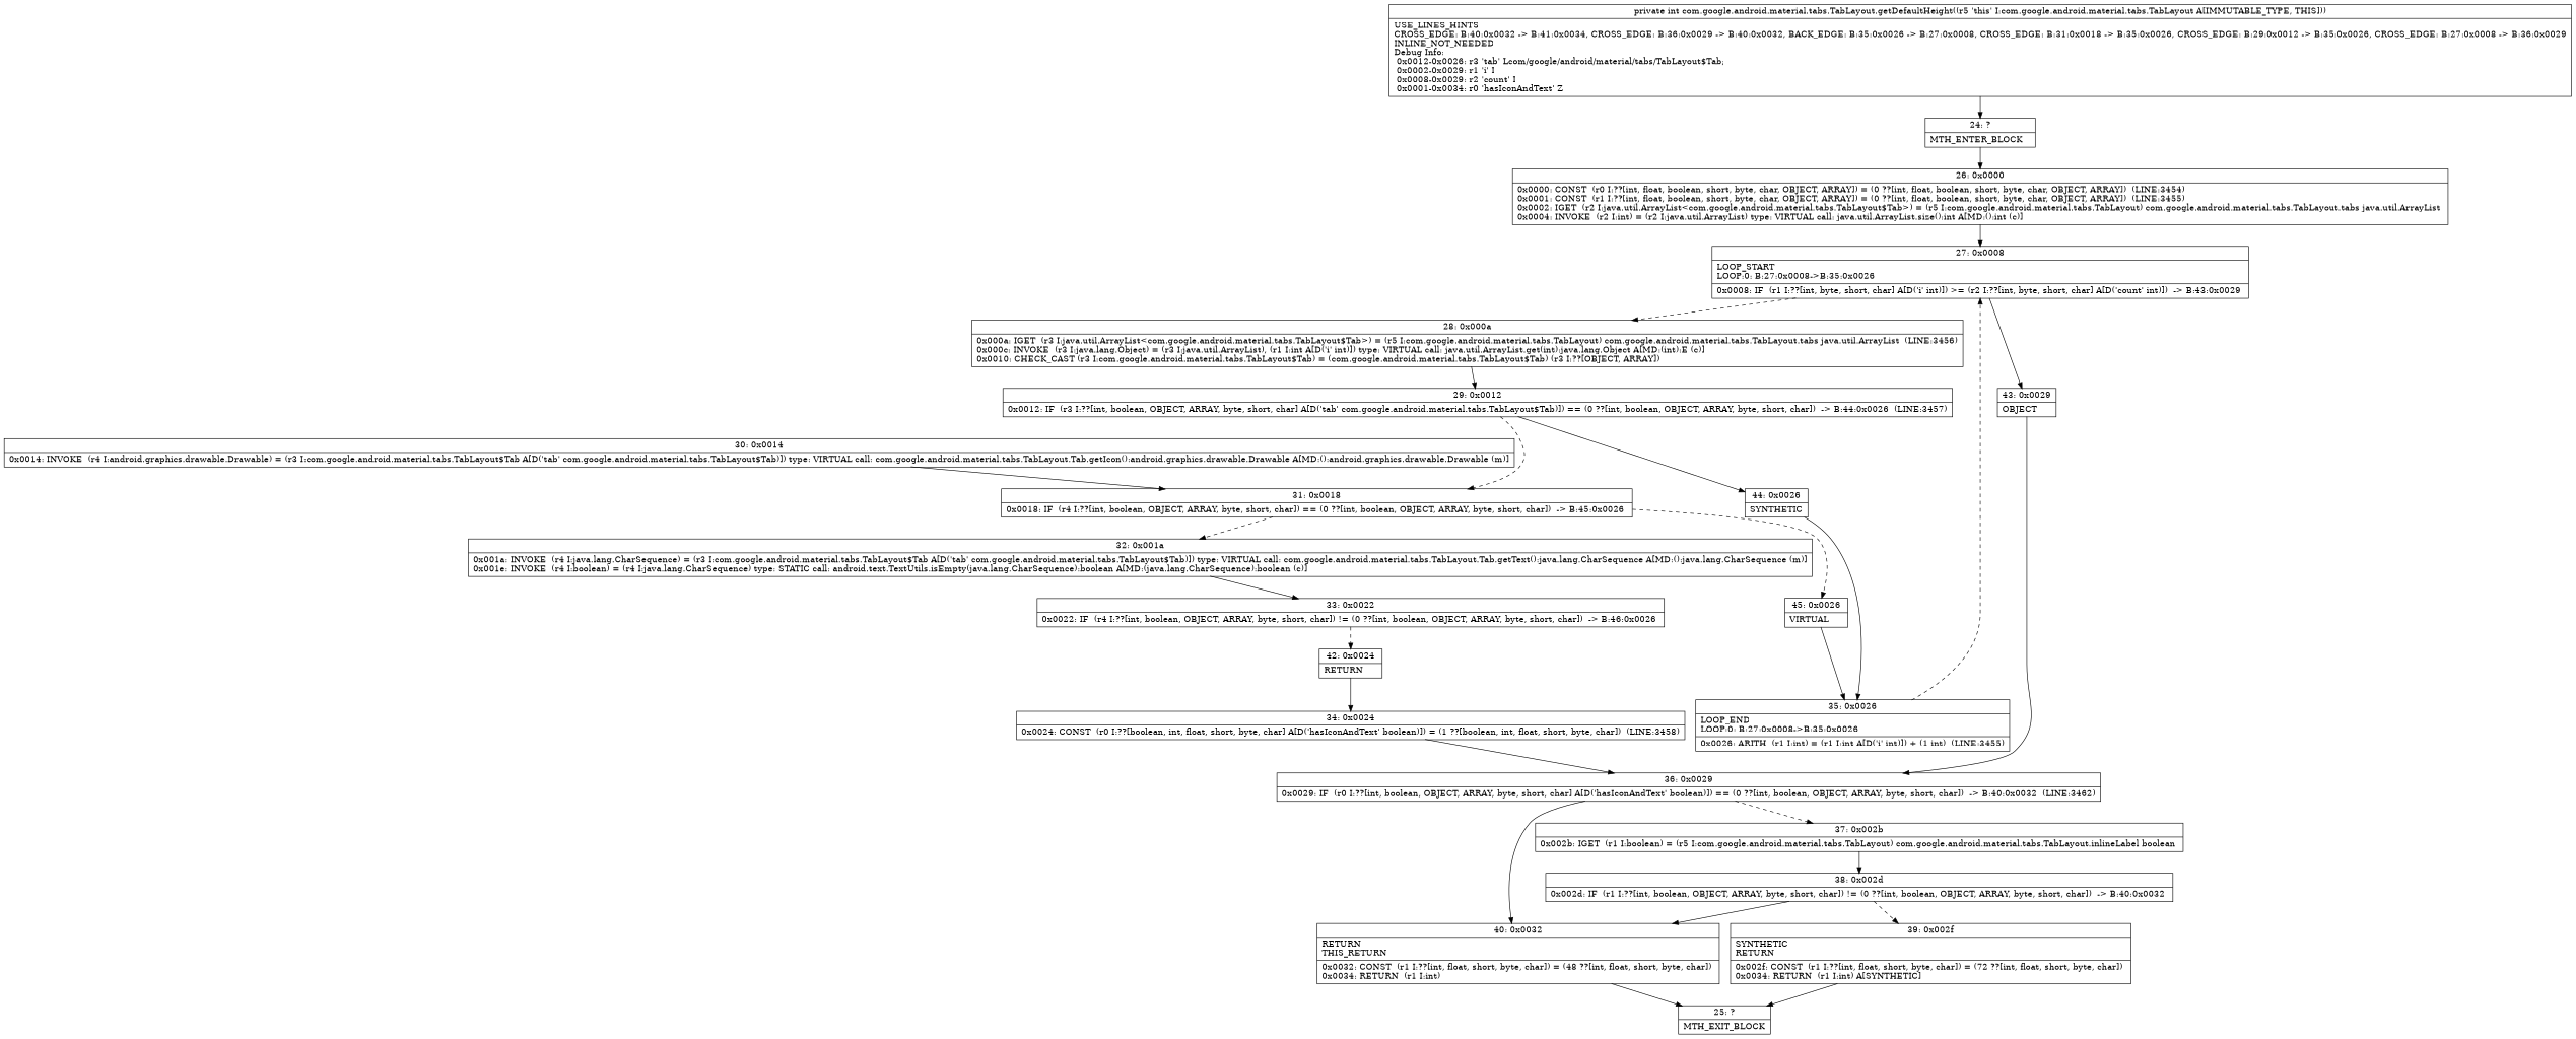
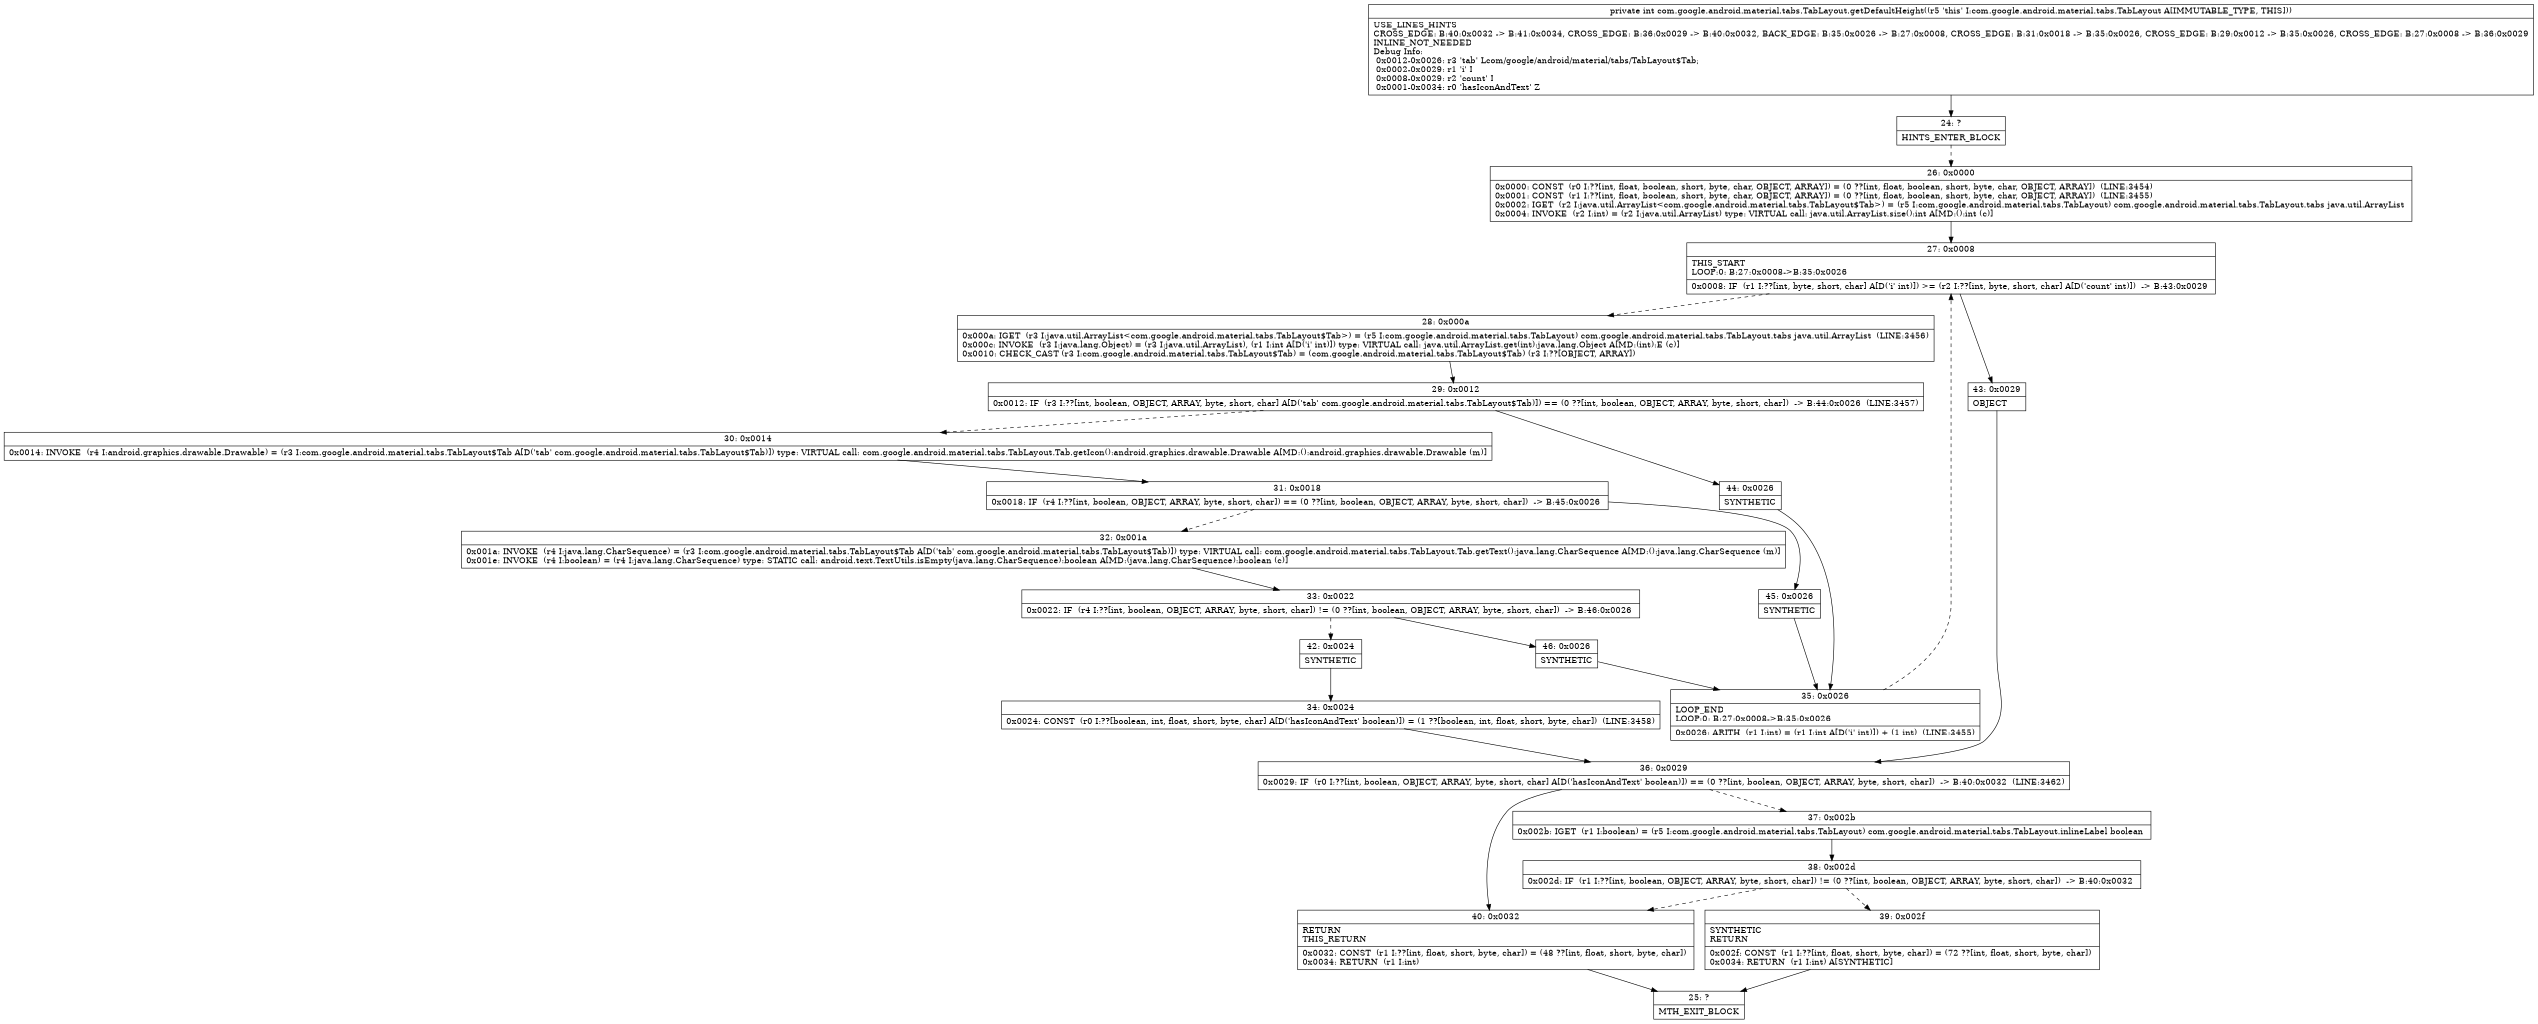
  digraph {
    node [shape=record]
-   n1 [label="{24\:\ ?|MTH_ENTER_BLOCK\l}"]
+   n1 [label="{24\:\ ?|HINTS_ENTER_BLOCK\l}"]
    n2 [label="{26\:\ 0x0000|0x0000: CONST  (r0 I:??[int, float, boolean, short, byte, char, OBJECT, ARRAY]) = (0 ??[int, float, boolean, short, byte, char, OBJECT, ARRAY])  (LINE:3454)\l0x0001: CONST  (r1 I:??[int, float, boolean, short, byte, char, OBJECT, ARRAY]) = (0 ??[int, float, boolean, short, byte, char, OBJECT, ARRAY])  (LINE:3455)\l0x0002: IGET  (r2 I:java.util.ArrayList\<com.google.android.material.tabs.TabLayout$Tab\>) = (r5 I:com.google.android.material.tabs.TabLayout) com.google.android.material.tabs.TabLayout.tabs java.util.ArrayList \l0x0004: INVOKE  (r2 I:int) = (r2 I:java.util.ArrayList) type: VIRTUAL call: java.util.ArrayList.size():int A[MD:():int (c)]\l}"]
-   n3 [label="{27\:\ 0x0008|LOOP_START\lLOOP:0: B:27:0x0008\-\>B:35:0x0026\l|0x0008: IF  (r1 I:??[int, byte, short, char] A[D('i' int)]) \>= (r2 I:??[int, byte, short, char] A[D('count' int)])  \-\> B:43:0x0029 \l}"]
+   n3 [label="{27\:\ 0x0008|THIS_START\lLOOP:0: B:27:0x0008\-\>B:35:0x0026\l|0x0008: IF  (r1 I:??[int, byte, short, char] A[D('i' int)]) \>= (r2 I:??[int, byte, short, char] A[D('count' int)])  \-\> B:43:0x0029 \l}"]
    n4 [label="{28\:\ 0x000a|0x000a: IGET  (r3 I:java.util.ArrayList\<com.google.android.material.tabs.TabLayout$Tab\>) = (r5 I:com.google.android.material.tabs.TabLayout) com.google.android.material.tabs.TabLayout.tabs java.util.ArrayList  (LINE:3456)\l0x000c: INVOKE  (r3 I:java.lang.Object) = (r3 I:java.util.ArrayList), (r1 I:int A[D('i' int)]) type: VIRTUAL call: java.util.ArrayList.get(int):java.lang.Object A[MD:(int):E (c)]\l0x0010: CHECK_CAST (r3 I:com.google.android.material.tabs.TabLayout$Tab) = (com.google.android.material.tabs.TabLayout$Tab) (r3 I:??[OBJECT, ARRAY]) \l}"]
    n5 [label="{43\:\ 0x0029|OBJECT\l}"]
    n6 [label="{29\:\ 0x0012|0x0012: IF  (r3 I:??[int, boolean, OBJECT, ARRAY, byte, short, char] A[D('tab' com.google.android.material.tabs.TabLayout$Tab)]) == (0 ??[int, boolean, OBJECT, ARRAY, byte, short, char])  \-\> B:44:0x0026  (LINE:3457)\l}"]
    n7 [label="{36\:\ 0x0029|0x0029: IF  (r0 I:??[int, boolean, OBJECT, ARRAY, byte, short, char] A[D('hasIconAndText' boolean)]) == (0 ??[int, boolean, OBJECT, ARRAY, byte, short, char])  \-\> B:40:0x0032  (LINE:3462)\l}"]
    n8 [label="{30\:\ 0x0014|0x0014: INVOKE  (r4 I:android.graphics.drawable.Drawable) = (r3 I:com.google.android.material.tabs.TabLayout$Tab A[D('tab' com.google.android.material.tabs.TabLayout$Tab)]) type: VIRTUAL call: com.google.android.material.tabs.TabLayout.Tab.getIcon():android.graphics.drawable.Drawable A[MD:():android.graphics.drawable.Drawable (m)]\l}"]
    n9 [label="{44\:\ 0x0026|SYNTHETIC\l}"]
    n10 [label="{31\:\ 0x0018|0x0018: IF  (r4 I:??[int, boolean, OBJECT, ARRAY, byte, short, char]) == (0 ??[int, boolean, OBJECT, ARRAY, byte, short, char])  \-\> B:45:0x0026 \l}"]
    n11 [label="{35\:\ 0x0026|LOOP_END\lLOOP:0: B:27:0x0008\-\>B:35:0x0026\l|0x0026: ARITH  (r1 I:int) = (r1 I:int A[D('i' int)]) + (1 int)  (LINE:3455)\l}"]
    n12 [label="{32\:\ 0x001a|0x001a: INVOKE  (r4 I:java.lang.CharSequence) = (r3 I:com.google.android.material.tabs.TabLayout$Tab A[D('tab' com.google.android.material.tabs.TabLayout$Tab)]) type: VIRTUAL call: com.google.android.material.tabs.TabLayout.Tab.getText():java.lang.CharSequence A[MD:():java.lang.CharSequence (m)]\l0x001e: INVOKE  (r4 I:boolean) = (r4 I:java.lang.CharSequence) type: STATIC call: android.text.TextUtils.isEmpty(java.lang.CharSequence):boolean A[MD:(java.lang.CharSequence):boolean (c)]\l}"]
-   n13 [label="{45\:\ 0x0026|VIRTUAL\l}"]
+   n13 [label="{45\:\ 0x0026|SYNTHETIC\l}"]
    n14 [label="{33\:\ 0x0022|0x0022: IF  (r4 I:??[int, boolean, OBJECT, ARRAY, byte, short, char]) != (0 ??[int, boolean, OBJECT, ARRAY, byte, short, char])  \-\> B:46:0x0026 \l}"]
-   n15 [label="{42\:\ 0x0024|RETURN\l}"]
+   n15 [label="{42\:\ 0x0024|SYNTHETIC\l}"]
+   n16 [label="{46\:\ 0x0026|SYNTHETIC\l}"]
    n17 [label="{34\:\ 0x0024|0x0024: CONST  (r0 I:??[boolean, int, float, short, byte, char] A[D('hasIconAndText' boolean)]) = (1 ??[boolean, int, float, short, byte, char])  (LINE:3458)\l}"]
    n18 [label="{37\:\ 0x002b|0x002b: IGET  (r1 I:boolean) = (r5 I:com.google.android.material.tabs.TabLayout) com.google.android.material.tabs.TabLayout.inlineLabel boolean \l}"]
    n19 [label="{40\:\ 0x0032|RETURN\lTHIS_RETURN\l|0x0032: CONST  (r1 I:??[int, float, short, byte, char]) = (48 ??[int, float, short, byte, char]) \l0x0034: RETURN  (r1 I:int) \l}"]
    n20 [label="{38\:\ 0x002d|0x002d: IF  (r1 I:??[int, boolean, OBJECT, ARRAY, byte, short, char]) != (0 ??[int, boolean, OBJECT, ARRAY, byte, short, char])  \-\> B:40:0x0032 \l}"]
    n21 [label="{25\:\ ?|MTH_EXIT_BLOCK\l}"]
    n22 [label="{39\:\ 0x002f|SYNTHETIC\lRETURN\l|0x002f: CONST  (r1 I:??[int, float, short, byte, char]) = (72 ??[int, float, short, byte, char]) \l0x0034: RETURN  (r1 I:int) A[SYNTHETIC]\l}"]
    n23 [label="{private int com.google.android.material.tabs.TabLayout.getDefaultHeight((r5 'this' I:com.google.android.material.tabs.TabLayout A[IMMUTABLE_TYPE, THIS]))  | USE_LINES_HINTS\lCROSS_EDGE: B:40:0x0032 \-\> B:41:0x0034, CROSS_EDGE: B:36:0x0029 \-\> B:40:0x0032, BACK_EDGE: B:35:0x0026 \-\> B:27:0x0008, CROSS_EDGE: B:31:0x0018 \-\> B:35:0x0026, CROSS_EDGE: B:29:0x0012 \-\> B:35:0x0026, CROSS_EDGE: B:27:0x0008 \-\> B:36:0x0029\lINLINE_NOT_NEEDED\lDebug Info:\l  0x0012\-0x0026: r3 'tab' Lcom\/google\/android\/material\/tabs\/TabLayout$Tab;\l  0x0002\-0x0029: r1 'i' I\l  0x0008\-0x0029: r2 'count' I\l  0x0001\-0x0034: r0 'hasIconAndText' Z\l}"]
-   n1 -> n2
+   n1 -> n2 [style=dashed]
    n2 -> n3
    n3 -> n4 [style=dashed]
    n3 -> n5
    n4 -> n6
    n5 -> n7
-   n6 -> n10 [style=dashed]
+   n6 -> n8 [style=dashed]
    n6 -> n9
    n7 -> n18 [style=dashed]
    n7 -> n19
    n8 -> n10
    n9 -> n11
    n10 -> n12 [style=dashed]
-   n10 -> n13 [style=dashed]
+   n10 -> n13
    n11 -> n3 [style=dashed]
    n12 -> n14
    n13 -> n11
    n14 -> n15 [style=dashed]
+   n14 -> n16
    n15 -> n17
+   n16 -> n11
    n17 -> n7
    n18 -> n20
    n19 -> n21
-   n20 -> n19
+   n20 -> n19 [style=dashed]
    n20 -> n22 [style=dashed]
    n22 -> n21
    n23 -> n1
  }
